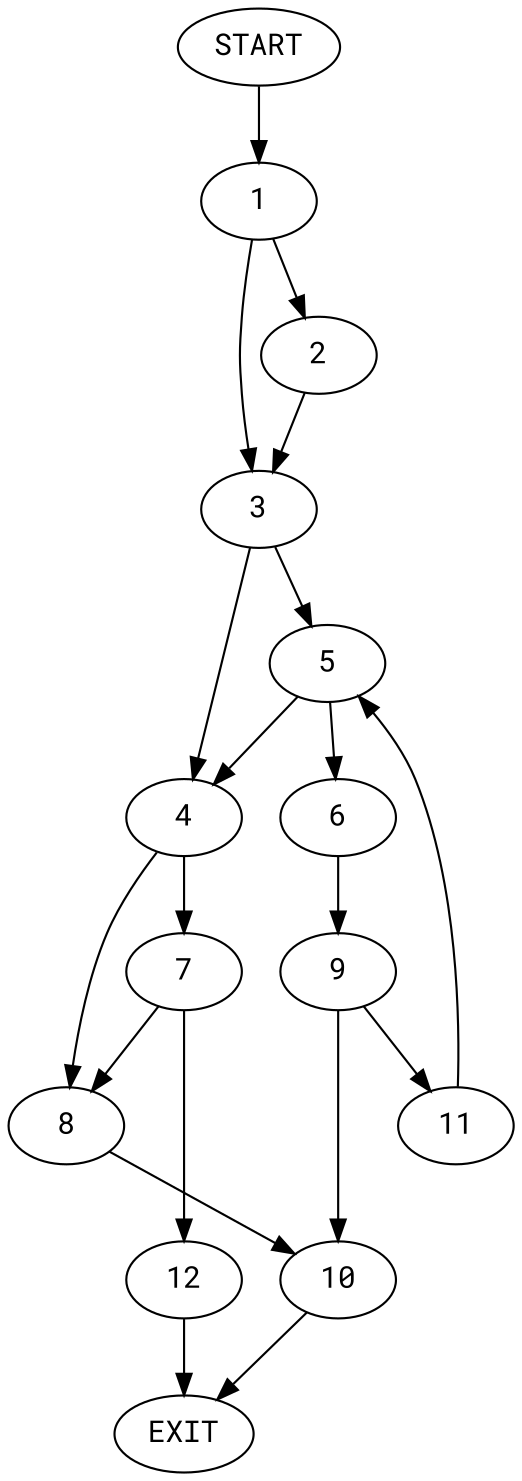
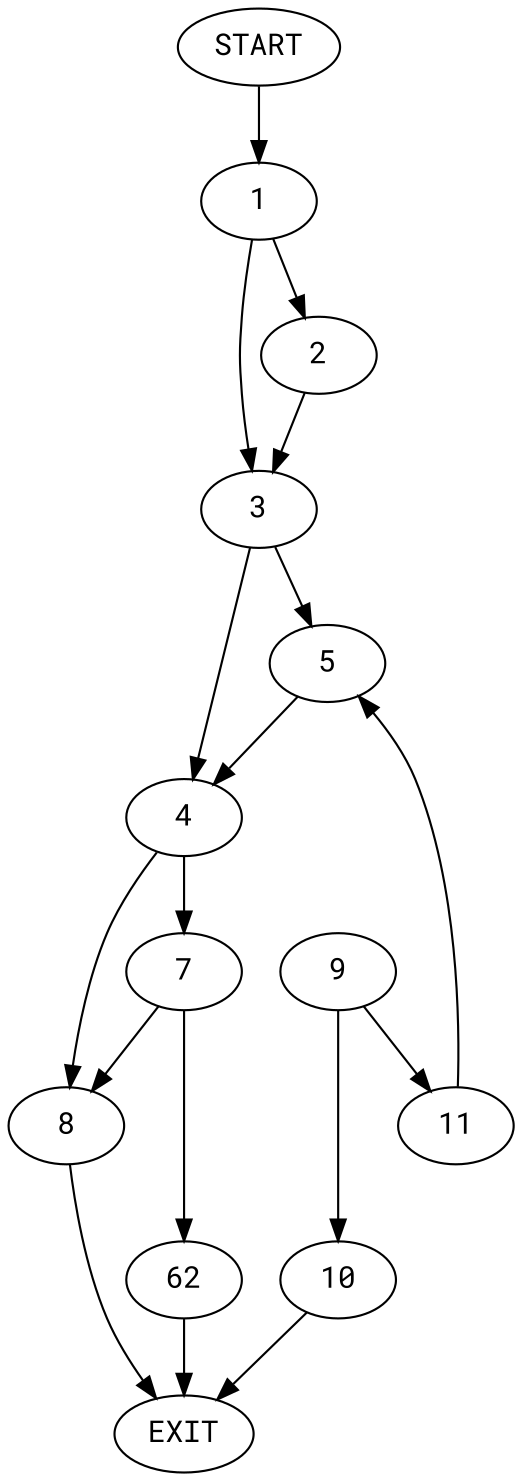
  digraph {
    fontname="Roboto Mono"
    node [fontname="Roboto Mono"]
    edge [fontname="Roboto Mono"]
    n1 [label=START]
    1
    2
    3
    n5 [label=EXIT]
    4
    5
    7
    8
-   6
-   12
+   12 [label=62]
    9
    10
    11
    n1 -> 1
    1 -> 2
    1 -> 3
    2 -> 3
    3 -> 4
    3 -> 5
    4 -> 7
    4 -> 8
    5 -> 4
-   5 -> 6
    7 -> 8
    7 -> 12
-   8 -> 10
-   6 -> 9
+   8 -> n5
    12 -> n5
    9 -> 10
    9 -> 11
    10 -> n5
    11 -> 5
  }
